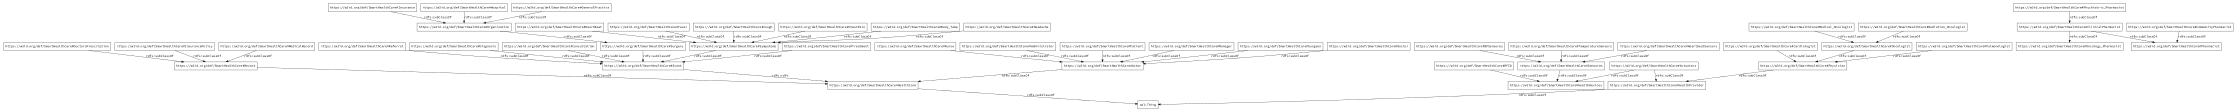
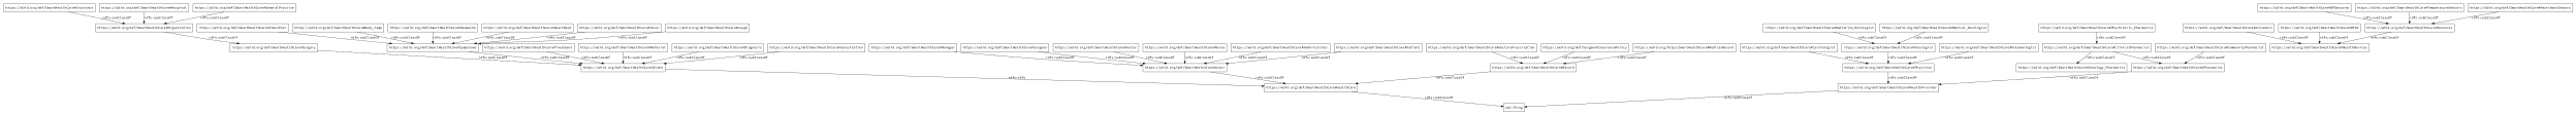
  digraph {
    fontname="Source Code Pro"
    rankdir=TB
    node [color=black fontname="Source Code Pro" shape=rectangle]
    edge [fontname="Source Code Pro"]
    "https://w3id.org/def/SmartHealthCare#HealthProvider"
    "owl:Thing"
    "https://w3id.org/def/SmartHealthCare#Actuators"
    "https://w3id.org/def/SmartHealthCare#HealthDevices"
    "https://w3id.org/def/SmartHealthCare#Cardiologist"
    "https://w3id.org/def/SmartHealthCare#Physician"
    "https://w3id.org/def/SmartHealthCare#RFID"
    "https://w3id.org/def/SmartHealthCare#Insurance"
    "https://w3id.org/def/SmartHealthCare#Organization"
    "https://w3id.org/def/SmartHealthCare#Surgery"
    "https://w3id.org/def/SmartHealthCare#ChestPain"
    "https://w3id.org/def/SmartHealthCare#Sympotoms"
    "https://w3id.org/def/SmartHealthCare#Event"
    "https://w3id.org/def/SmartHealthCare#BPSensores"
    "https://w3id.org/def/SmartHealthCare#Sensores"
    "https://w3id.org/def/SmartHealthCare#Manager"
    "https://w3id.org/def/SmartHealthCare#Actor"
    "https://w3id.org/def/SmartHealthCare#HealthCare"
    "https://w3id.org/def/SmartHealthCare#Phychiatric_Pharmacist"
    "https://w3id.org/def/SmartHealthCare#ClinicalPharmacist"
    "https://w3id.org/def/SmartHealthCare#Pharmacist"
    "https://w3id.org/def/SmartHealthCare#Oncology_Pharmacist"
    "https://w3id.org/def/SmartHealthCare#Body_Temp"
    "https://w3id.org/def/SmartHealthCare#Headache"
    "https://w3id.org/def/SmartHealthCare#DoctorsPrescription"
    "https://w3id.org/def/SmartHealthCare#Record"
    "https://w3id.org/def/SmartHealthCare#Treatment"
    "https://w3id.org/def/SmartHealthCare#Surgeon"
-   "https://w3id.org/def/SmartHealthCare#InsurancePolicy"
+   "https://w3id.org/def/SmartHealthCare#InsurancePolicy" [label="https://w3id.org/def/Surgeon#InsurancePolicy"]
    "https://w3id.org/def/SmartHealthCare#Oncologist"
    "https://w3id.org/def/SmartHealthCare#Radiation_Oncologist"
    "https://w3id.org/def/SmartHealthCare#Referral"
    "https://w3id.org/def/SmartHealthCare#Medical_Oncologist"
    "https://w3id.org/def/SmartHealthCare#HeartBeat"
    "https://w3id.org/def/SmartHealthCare#Doctor"
    "https://w3id.org/def/SmartHealthCare#CommunityPharmacist"
    "https://w3id.org/def/SmartHealthCare#Hospital"
    "https://w3id.org/def/SmartHealthCare#Nurse"
    "https://w3id.org/def/SmartHealthCare#TemperatureSensors"
    "https://w3id.org/def/SmartHealthCare#Pulmonologist"
    "https://w3id.org/def/SmartHealthCare#Fever"
    "https://w3id.org/def/SmartHealthCare#HeartbeatSensors"
    "https://w3id.org/def/SmartHealthCare#Diagnosis"
-   "https://w3id.org/def/SmartHealthCare#MedicalRecord"
+   "https://w3id.org/def/SmartHealthCare#MedicalRecord" [label="https://w3id.org/https/SmartHealthCare#MedicalRecord"]
    "https://w3id.org/def/SmartHealthCare#Administrator"
    "https://w3id.org/def/SmartHealthCare#GeneralPractice"
    "https://w3id.org/def/SmartHealthCare#Cough"
    "https://w3id.org/def/SmartHealthCare#Patient"
    "https://w3id.org/def/SmartHealthCare#Consultation"
    "https://w3id.org/def/SmartHealthCare#HealthProvider" -> "owl:Thing" [label="rdfs:subClassOf"]
    "https://w3id.org/def/SmartHealthCare#Actuators" -> "https://w3id.org/def/SmartHealthCare#HealthDevices" [label="rdfs:subClassOf"]
    "https://w3id.org/def/SmartHealthCare#Cardiologist" -> "https://w3id.org/def/SmartHealthCare#Physician" [label="rdfs:subClassOf"]
    "https://w3id.org/def/SmartHealthCare#Physician" -> "https://w3id.org/def/SmartHealthCare#HealthProvider" [label="rdfs:subClassOf"]
    "https://w3id.org/def/SmartHealthCare#RFID" -> "https://w3id.org/def/SmartHealthCare#HealthDevices" [label="rdfs:subClassOf"]
    "https://w3id.org/def/SmartHealthCare#Insurance" -> "https://w3id.org/def/SmartHealthCare#Organization" [label="rdfs:subClassOf"]
    "https://w3id.org/def/SmartHealthCare#Organization" -> "https://w3id.org/def/SmartHealthCare#Surgery" [label="rdfs:subClassOf"]
    "https://w3id.org/def/SmartHealthCare#Surgery" -> "https://w3id.org/def/SmartHealthCare#Event" [label="rdfs:subClassOf"]
    "https://w3id.org/def/SmartHealthCare#ChestPain" -> "https://w3id.org/def/SmartHealthCare#Sympotoms" [label="rdfs:subClassOf"]
    "https://w3id.org/def/SmartHealthCare#Sympotoms" -> "https://w3id.org/def/SmartHealthCare#Event" [label="rdfs:subClassOf"]
    "https://w3id.org/def/SmartHealthCare#Event" -> "https://w3id.org/def/SmartHealthCare#HealthCare" [label="rdfs:rdfs"]
    "https://w3id.org/def/SmartHealthCare#BPSensores" -> "https://w3id.org/def/SmartHealthCare#Sensores" [label="rdfs:subClassOf"]
    "https://w3id.org/def/SmartHealthCare#Sensores" -> "https://w3id.org/def/SmartHealthCare#HealthDevices" [label="rdfs:subClassOf"]
    "https://w3id.org/def/SmartHealthCare#Manager" -> "https://w3id.org/def/SmartHealthCare#Actor" [label="rdfs:subClassOf"]
    "https://w3id.org/def/SmartHealthCare#Actor" -> "https://w3id.org/def/SmartHealthCare#HealthCare" [label="rdfs:subClassOf"]
    "https://w3id.org/def/SmartHealthCare#HealthCare" -> "owl:Thing" [label="rdfs:subClassOf"]
    "https://w3id.org/def/SmartHealthCare#Phychiatric_Pharmacist" -> "https://w3id.org/def/SmartHealthCare#ClinicalPharmacist" [label="rdfs:subClassOf"]
    "https://w3id.org/def/SmartHealthCare#ClinicalPharmacist" -> "https://w3id.org/def/SmartHealthCare#Pharmacist" [label="rdfs:subClassOf"]
    "https://w3id.org/def/SmartHealthCare#ClinicalPharmacist" -> "https://w3id.org/def/SmartHealthCare#Oncology_Pharmacist" [label="rdfs:subClassOf"]
-   "https://w3id.org/def/SmartHealthCare#Actuators" -> "https://w3id.org/def/SmartHealthCare#HealthProvider" [label="rdfs:subClassOf"]
+   "https://w3id.org/def/SmartHealthCare#Pharmacist" -> "https://w3id.org/def/SmartHealthCare#HealthProvider" [label="rdfs:subClassOf"]
    "https://w3id.org/def/SmartHealthCare#Body_Temp" -> "https://w3id.org/def/SmartHealthCare#Sympotoms" [label="rdfs:subClassOf"]
    "https://w3id.org/def/SmartHealthCare#Headache" -> "https://w3id.org/def/SmartHealthCare#Sympotoms" [label="rdfs:subClassOf"]
    "https://w3id.org/def/SmartHealthCare#DoctorsPrescription" -> "https://w3id.org/def/SmartHealthCare#Record" [label="rdfs:subClassOf"]
    "https://w3id.org/def/SmartHealthCare#Record" -> "https://w3id.org/def/SmartHealthCare#HealthCare" [label="rdfs:subClassOf"]
    "https://w3id.org/def/SmartHealthCare#Treatment" -> "https://w3id.org/def/SmartHealthCare#Event" [label="rdfs:subClassOf"]
    "https://w3id.org/def/SmartHealthCare#Surgeon" -> "https://w3id.org/def/SmartHealthCare#Actor" [label="rdfs:subClassOf"]
    "https://w3id.org/def/SmartHealthCare#InsurancePolicy" -> "https://w3id.org/def/SmartHealthCare#Record" [label="rdfs:subClassOf"]
    "https://w3id.org/def/SmartHealthCare#Oncologist" -> "https://w3id.org/def/SmartHealthCare#Physician" [label="rdfs:subClassOf"]
    "https://w3id.org/def/SmartHealthCare#Radiation_Oncologist" -> "https://w3id.org/def/SmartHealthCare#Oncologist" [label="rdfs:subClassOf"]
    "https://w3id.org/def/SmartHealthCare#Referral" -> "https://w3id.org/def/SmartHealthCare#Event" [label="rdfs:subClassOf"]
    "https://w3id.org/def/SmartHealthCare#Medical_Oncologist" -> "https://w3id.org/def/SmartHealthCare#Oncologist" [label="rdfs:subClassOf"]
    "https://w3id.org/def/SmartHealthCare#HeartBeat" -> "https://w3id.org/def/SmartHealthCare#Sympotoms" [label="rdfs:subClassOf"]
    "https://w3id.org/def/SmartHealthCare#Doctor" -> "https://w3id.org/def/SmartHealthCare#Actor" [label="rdfs:subClassOf"]
    "https://w3id.org/def/SmartHealthCare#CommunityPharmacist" -> "https://w3id.org/def/SmartHealthCare#Pharmacist" [label="rdfs:subClassOf"]
    "https://w3id.org/def/SmartHealthCare#Hospital" -> "https://w3id.org/def/SmartHealthCare#Organization" [label="rdfs:subClassOf"]
    "https://w3id.org/def/SmartHealthCare#Nurse" -> "https://w3id.org/def/SmartHealthCare#Actor" [label="rdfs:subClassOf"]
    "https://w3id.org/def/SmartHealthCare#TemperatureSensors" -> "https://w3id.org/def/SmartHealthCare#Sensores" [label="rdfs:subClassOf"]
    "https://w3id.org/def/SmartHealthCare#Pulmonologist" -> "https://w3id.org/def/SmartHealthCare#Physician" [label="rdfs:subClassOf"]
    "https://w3id.org/def/SmartHealthCare#Fever" -> "https://w3id.org/def/SmartHealthCare#Sympotoms" [label="rdfs:subClassOf"]
    "https://w3id.org/def/SmartHealthCare#HeartbeatSensors" -> "https://w3id.org/def/SmartHealthCare#Sensores" [label="rdfs:subClassOf"]
    "https://w3id.org/def/SmartHealthCare#Diagnosis" -> "https://w3id.org/def/SmartHealthCare#Event" [label="rdfs:subClassOf"]
    "https://w3id.org/def/SmartHealthCare#MedicalRecord" -> "https://w3id.org/def/SmartHealthCare#Record" [label="rdfs:subClassOf"]
    "https://w3id.org/def/SmartHealthCare#Administrator" -> "https://w3id.org/def/SmartHealthCare#Actor" [label="rdfs:subClassOf"]
    "https://w3id.org/def/SmartHealthCare#GeneralPractice" -> "https://w3id.org/def/SmartHealthCare#Organization" [label="rdfs:subClassOf"]
    "https://w3id.org/def/SmartHealthCare#Cough" -> "https://w3id.org/def/SmartHealthCare#Sympotoms" [label="rdfs:subClassOf"]
    "https://w3id.org/def/SmartHealthCare#Patient" -> "https://w3id.org/def/SmartHealthCare#Actor" [label="rdfs:subClassOf"]
    "https://w3id.org/def/SmartHealthCare#Consultation" -> "https://w3id.org/def/SmartHealthCare#Event" [label="rdfs:subClassOf"]
  }
